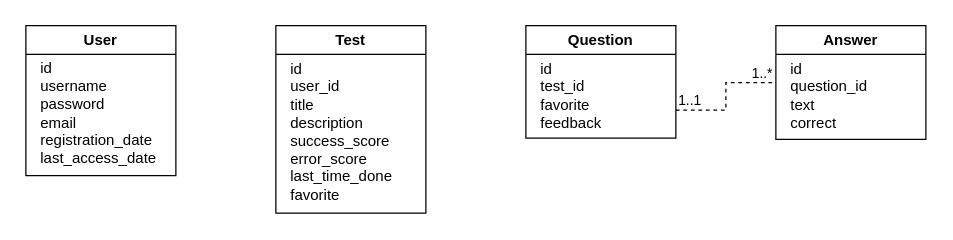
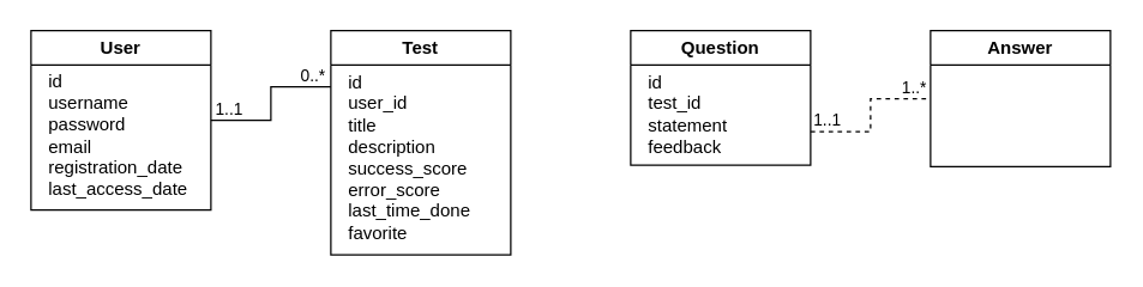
  <mxCell id="0" />
  <mxCell id="1" parent="0" />
+ <mxCell id="2" value="" style="edgeStyle=orthogonalEdgeStyle;rounded=0;orthogonalLoop=1;jettySize=auto;html=1;entryX=0;entryY=0.25;entryDx=0;entryDy=0;endArrow=none;endFill=0;" edge="1" parent="1" source="5" target="7"><mxGeometry relative="1" as="geometry"><Array as="points"><mxPoint x="180" y="80" /><mxPoint x="180" y="58" /></Array></mxGeometry></mxCell>
+ <mxCell id="3" value="0..*" style="edgeLabel;html=1;align=center;verticalAlign=middle;resizable=0;points=[];" vertex="1" connectable="0" parent="2"><mxGeometry x="0.727" y="5" relative="1" as="geometry"><mxPoint x="1" y="-3" as="offset" /></mxGeometry></mxCell>
+ <mxCell id="4" value="1..1" style="edgeLabel;html=1;align=center;verticalAlign=middle;resizable=0;points=[];" vertex="1" connectable="0" parent="2"><mxGeometry x="-0.59" y="3" relative="1" as="geometry"><mxPoint x="-10" y="-5" as="offset" /></mxGeometry></mxCell>
  <mxCell id="5" value="User" style="swimlane;whiteSpace=wrap;html=1;" vertex="1" parent="1"><mxGeometry x="20" y="20" width="120" height="120" as="geometry"><mxRectangle x="310" y="270" width="70" height="30" as="alternateBounds" /></mxGeometry></mxCell>
  <mxCell id="6" value="id&lt;div&gt;username&lt;/div&gt;&lt;div style=&quot;&quot;&gt;password&lt;/div&gt;&lt;div style=&quot;&quot;&gt;email&lt;/div&gt;&lt;div style=&quot;&quot;&gt;registration_date&lt;/div&gt;&lt;div style=&quot;&quot;&gt;last_access_date&lt;/div&gt;" style="text;html=1;align=left;verticalAlign=middle;resizable=0;points=[];autosize=1;strokeColor=none;fillColor=none;" vertex="1" parent="5"><mxGeometry x="10" y="20" width="120" height="100" as="geometry" /></mxCell>
  <mxCell id="7" value="Test" style="swimlane;whiteSpace=wrap;html=1;" vertex="1" parent="1"><mxGeometry x="220" y="20" width="120" height="150" as="geometry"><mxRectangle x="310" y="270" width="70" height="30" as="alternateBounds" /></mxGeometry></mxCell>
  <mxCell id="8" value="id&lt;div&gt;&lt;span style=&quot;background-color: initial;&quot;&gt;user_id&lt;/span&gt;&lt;/div&gt;&lt;div&gt;&lt;span style=&quot;background-color: initial;&quot;&gt;title&lt;/span&gt;&lt;/div&gt;&lt;div&gt;&lt;span style=&quot;background-color: initial;&quot;&gt;description&lt;/span&gt;&lt;/div&gt;&lt;div&gt;&lt;span style=&quot;background-color: initial;&quot;&gt;success_score&lt;/span&gt;&lt;/div&gt;&lt;div&gt;&lt;span style=&quot;background-color: initial;&quot;&gt;error_score&lt;/span&gt;&lt;/div&gt;&lt;div&gt;&lt;span style=&quot;background-color: initial;&quot;&gt;last_time_done&lt;/span&gt;&lt;/div&gt;&lt;div&gt;&lt;span style=&quot;background-color: initial;&quot;&gt;favorite&lt;/span&gt;&lt;/div&gt;" style="text;html=1;align=left;verticalAlign=middle;resizable=0;points=[];autosize=1;strokeColor=none;fillColor=none;" vertex="1" parent="7"><mxGeometry x="10" y="20" width="100" height="130" as="geometry" /></mxCell>
  <mxCell id="9" value="Answer" style="swimlane;whiteSpace=wrap;html=1;" vertex="1" parent="1"><mxGeometry x="620" y="20" width="120" height="91" as="geometry"><mxRectangle x="310" y="270" width="70" height="30" as="alternateBounds" /></mxGeometry></mxCell>
- <mxCell id="10" value="id&lt;div&gt;&lt;span style=&quot;background-color: initial;&quot;&gt;question_id&lt;/span&gt;&lt;/div&gt;&lt;div&gt;&lt;span style=&quot;background-color: initial;&quot;&gt;text&lt;/span&gt;&lt;/div&gt;&lt;div&gt;correct&lt;/div&gt;" style="text;html=1;align=left;verticalAlign=middle;resizable=0;points=[];autosize=1;strokeColor=none;fillColor=none;" vertex="1" parent="9"><mxGeometry x="10" y="21" width="80" height="70" as="geometry" /></mxCell>
  <mxCell id="11" style="edgeStyle=orthogonalEdgeStyle;rounded=0;orthogonalLoop=1;jettySize=auto;html=1;exitX=1;exitY=0.75;exitDx=0;exitDy=0;entryX=0;entryY=0.5;entryDx=0;entryDy=0;endArrow=none;endFill=0;dashed=1;" edge="1" parent="1" source="14" target="9"><mxGeometry relative="1" as="geometry" /></mxCell>
  <mxCell id="12" value="1..*" style="edgeLabel;html=1;align=center;verticalAlign=middle;resizable=0;points=[];" vertex="1" connectable="0" parent="11"><mxGeometry x="0.673" y="1" relative="1" as="geometry"><mxPoint x="5" y="-7" as="offset" /></mxGeometry></mxCell>
  <mxCell id="13" value="1..1" style="edgeLabel;html=1;align=center;verticalAlign=middle;resizable=0;points=[];" vertex="1" connectable="0" parent="11"><mxGeometry x="-0.815" y="3" relative="1" as="geometry"><mxPoint x="1" y="-5" as="offset" /></mxGeometry></mxCell>
  <mxCell id="14" value="Question" style="swimlane;whiteSpace=wrap;html=1;" vertex="1" parent="1"><mxGeometry x="420" y="20" width="120" height="90" as="geometry"><mxRectangle x="310" y="270" width="70" height="30" as="alternateBounds" /></mxGeometry></mxCell>
- <mxCell id="15" value="id&lt;div&gt;&lt;span style=&quot;background-color: initial;&quot;&gt;test_id&lt;/span&gt;&lt;/div&gt;&lt;div&gt;&lt;span style=&quot;background-color: initial;&quot;&gt;favorite&lt;/span&gt;&lt;/div&gt;&lt;div&gt;feedback&lt;/div&gt;" style="text;html=1;align=left;verticalAlign=middle;resizable=0;points=[];autosize=1;strokeColor=none;fillColor=none;" vertex="1" parent="14"><mxGeometry x="10" y="21" width="80" height="70" as="geometry" /></mxCell>
+ <mxCell id="15" value="id&lt;div&gt;&lt;span style=&quot;background-color: initial;&quot;&gt;test_id&lt;/span&gt;&lt;/div&gt;&lt;div&gt;&lt;span style=&quot;background-color: initial;&quot;&gt;statement&lt;/span&gt;&lt;/div&gt;&lt;div&gt;feedback&lt;/div&gt;" style="text;html=1;align=left;verticalAlign=middle;resizable=0;points=[];autosize=1;strokeColor=none;fillColor=none;" vertex="1" parent="14"><mxGeometry x="10" y="21" width="80" height="70" as="geometry" /></mxCell>
